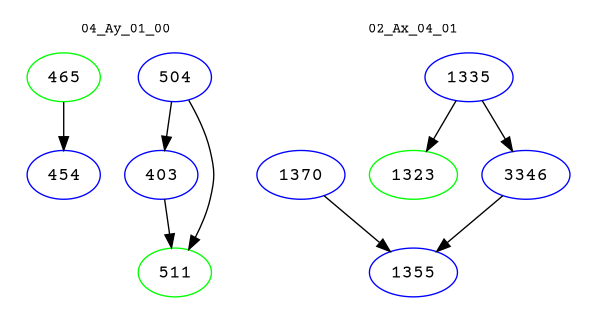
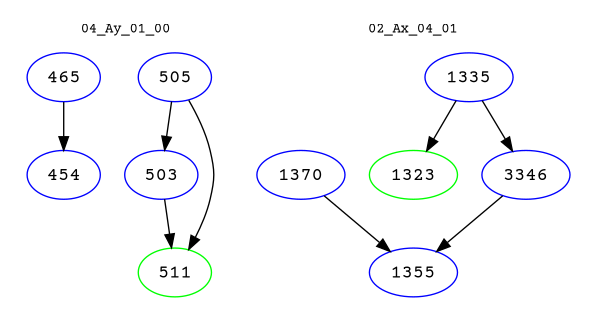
  digraph {
    fontname="Courier Prime"
    node [color=blue fontname="Courier Prime"]
    edge [color=black fontname="Courier Prime"]
-   n1 [label=504]
-   n2 [label=403]
+   n1 [label=505]
+   n2 [label=503]
    n3 [color=green label=511]
-   n4 [color=green label=465]
+   n4 [label=465]
    n5 [label=454]
    n6 [label=1335]
    n7 [color=green label=1323]
    n8 [label=3346]
    n9 [label=1355]
    n10 [label=1370]
    subgraph cluster_1 {
      color=white
      fontsize=10
      label="04_Ay_01_00"
      n1
      n2
      n3
      n4
      n5
    }
    subgraph cluster_2 {
      color=white
      fontsize=10
      label="02_Ax_04_01"
      n6
      n7
      n8
      n9
      n10
    }
    n1 -> n2
    n1 -> n3
    n2 -> n3
    n4 -> n5
    n6 -> n7
    n6 -> n8
    n8 -> n9
    n10 -> n9
  }
